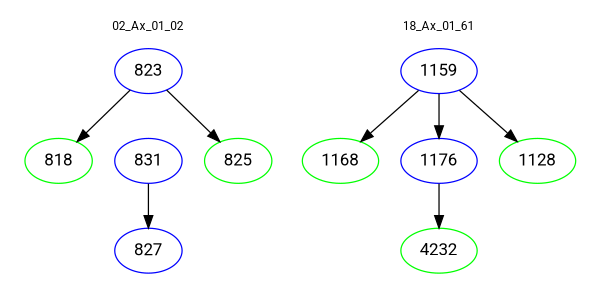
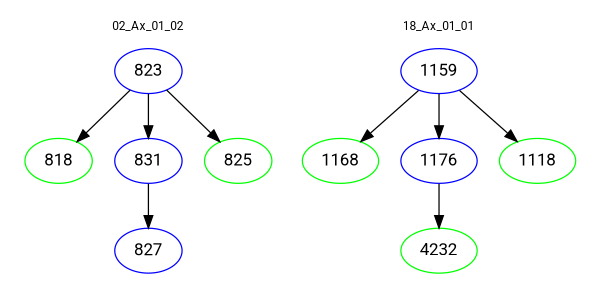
  digraph {
    fontname=Roboto
    node [color=blue fontname=Roboto]
    edge [color=black fontname=Roboto]
    n1 [label=823]
    n2 [color=green label=818]
    n3 [label=831]
    n4 [color=green label=825]
    n5 [label=827]
    n6 [label=1159]
    n7 [color=green label=1168]
    n8 [label=1176]
-   n9 [color=green label=1128]
+   n9 [color=green label=1118]
    n10 [color=green label=4232]
    subgraph cluster_1 {
      color=white
      fontsize=10
      label="02_Ax_01_02"
      n1
      n2
      n3
      n4
      n5
    }
    subgraph cluster_2 {
      color=white
      fontsize=10
-     label="18_Ax_01_61"
+     label="18_Ax_01_01"
      n6
      n7
      n8
      n9
      n10
    }
    n1 -> n2
+   n1 -> n3
    n1 -> n4
    n3 -> n5
    n6 -> n7
    n6 -> n8
    n6 -> n9
    n8 -> n10
  }
